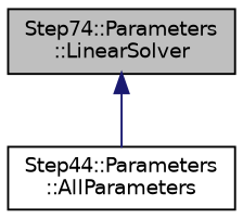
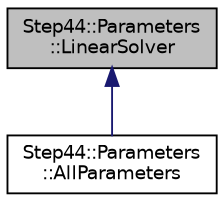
  digraph {
    node [color=black fontname=Helvetica fontsize=10 shape=record style=filled]
-   n1 [fillcolor=grey75 fontcolor=black height=0.2 label="Step74::Parameters\l::LinearSolver" width=0.4]
+   n1 [fillcolor=grey75 fontcolor=black height=0.2 label="Step44::Parameters\l::LinearSolver" width=0.4]
    n2 [fillcolor=white height=0.2 label="Step44::Parameters\l::AllParameters" width=0.4]
    n1 -> n2 [color=midnightblue dir=back fontname=Helvetica fontsize=10 labelfontname=Helvetica labelfontsize=10 style=solid]
  }
